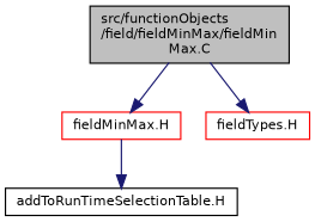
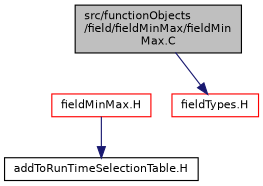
  digraph {
    node [color=black fontname=Helvetica fontsize=10 shape=record]
    edge [color=midnightblue fontname=Helvetica fontsize=10 labelfontname=Helvetica labelfontsize=10 style=solid]
    n1 [fillcolor=grey75 fontcolor=black height=0.2 label="src/functionObjects\l/field/fieldMinMax/fieldMin\lMax.C" style=filled width=0.4]
    n2 [color=red height=0.2 label="fieldMinMax.H" width=0.4]
    n3 [color=red height=0.2 label="fieldTypes.H" width=0.4]
    n4 [height=0.2 label="addToRunTimeSelectionTable.H" width=0.4]
-   n1 -> n2
    n1 -> n3
    n2 -> n4
  }
